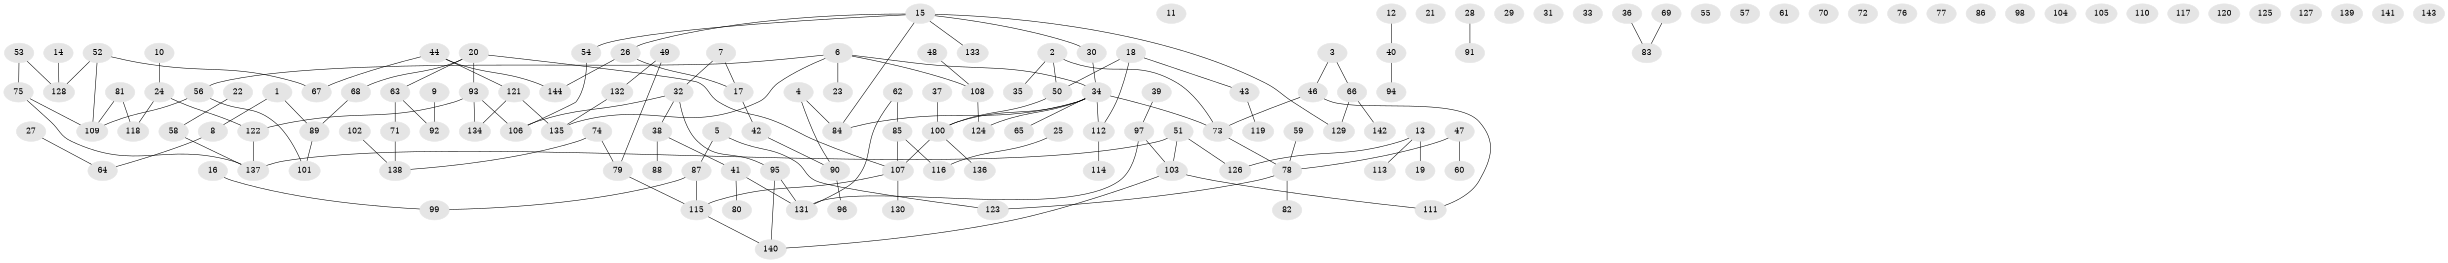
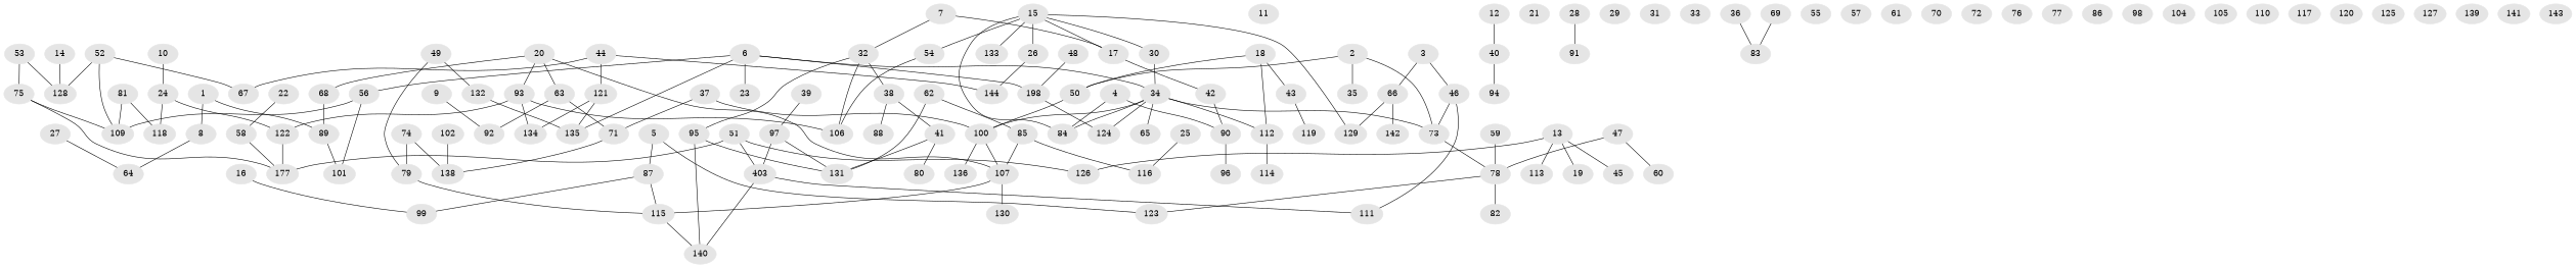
  graph {
    node [color=gray90 style=filled]
    1
    8
    89
    64
    101
    2
    35
    50
    73
    100
    78
    3
    46
    66
    111
    129
    142
    4
    84
    90
    96
    5
    87
    123
    99
    115
    6
    23
    34
    56
-   108
+   108 [label=198]
    135
    112
    65
    124
    109
    7
    17
    32
    42
    38
    95
    106
    9
    92
    10
    24
    118
    122
    11
    12
    40
    94
    13
    19
+   45
    113
    126
    14
    128
    15
    26
    30
    54
    133
    144
    16
    18
    43
    119
    114
    20
    63
    68
    93
    107
    71
    134
    130
    21
    22
    58
-   137
+   137 [label=177]
    25
    116
    27
    28
    91
    29
    31
    41
    88
    131
    140
    33
    136
    36
    83
    37
    138
    80
    39
    97
-   103
+   103 [label=403]
    44
    67
    121
    47
    60
    82
    48
    49
    79
    132
    51
    52
    53
    75
    55
    57
    59
    61
    62
    85
    69
    70
    72
    74
    76
    77
    81
    86
    98
    102
    104
    105
    110
    117
    120
    125
    127
    139
    141
    143
    1 -- 8
    1 -- 89
    8 -- 64
    89 -- 101
    2 -- 35
    2 -- 50
    2 -- 73
    50 -- 100
    73 -- 78
    100 -- 107
    100 -- 136
    78 -- 123
    78 -- 82
    3 -- 46
    3 -- 66
    46 -- 73
    46 -- 111
    66 -- 129
    66 -- 142
    4 -- 84
    4 -- 90
    90 -- 96
    5 -- 87
    5 -- 123
    87 -- 99
    87 -- 115
    115 -- 140
    6 -- 23
    6 -- 34
    6 -- 56
    6 -- 108
    6 -- 135
    34 -- 73
    34 -- 100
    34 -- 84
    34 -- 112
    34 -- 65
    34 -- 124
    56 -- 101
    56 -- 109
    108 -- 124
    112 -- 114
    7 -- 17
    7 -- 32
    17 -- 42
    32 -- 38
    32 -- 95
    32 -- 106
    42 -- 90
    38 -- 41
    38 -- 88
    95 -- 131
    95 -- 140
    9 -- 92
    10 -- 24
    24 -- 118
    24 -- 122
    122 -- 137
    12 -- 40
    40 -- 94
    13 -- 19
+   13 -- 45
    13 -- 113
    13 -- 126
    14 -- 128
    15 -- 129
    15 -- 84
-   26 -- 17
+   15 -- 17
    15 -- 26
    15 -- 30
    15 -- 54
    15 -- 133
    26 -- 144
    30 -- 34
    54 -- 106
    16 -- 99
    18 -- 50
    18 -- 112
    18 -- 43
    43 -- 119
    20 -- 63
    20 -- 68
    20 -- 93
    20 -- 107
    63 -- 92
    63 -- 71
    68 -- 89
    93 -- 106
    93 -- 122
    93 -- 134
    107 -- 115
    107 -- 130
    71 -- 138
    22 -- 58
    58 -- 137
    25 -- 116
    27 -- 64
    28 -- 91
    41 -- 131
    41 -- 80
    36 -- 83
    37 -- 100
+   37 -- 71
    39 -- 97
    97 -- 131
    97 -- 103
    103 -- 111
    103 -- 140
    44 -- 144
    44 -- 67
    44 -- 121
    121 -- 135
    121 -- 134
    47 -- 78
    47 -- 60
    48 -- 108
    49 -- 79
    49 -- 132
    79 -- 115
    132 -- 135
    51 -- 126
    51 -- 137
    51 -- 103
    52 -- 109
    52 -- 128
    52 -- 67
    53 -- 128
    53 -- 75
    75 -- 109
    75 -- 137
    59 -- 78
    62 -- 131
    62 -- 85
    85 -- 107
    85 -- 116
    69 -- 83
    74 -- 138
    74 -- 79
    81 -- 109
    81 -- 118
    102 -- 138
  }
